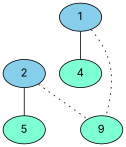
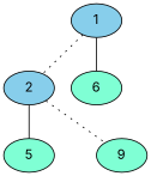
  graph {
    fontname=Inter
    node [chem=C fillcolor=aquamarine fontname=Inter style=filled]
    edge [fontname=Inter style=dotted valence=1]
    1 [fillcolor=skyblue]
    2 [fillcolor=skyblue]
-   4 [chem=Cl]
+   4 [chem=Cl label=6]
    5 [chem=Cl]
    n5 [chem=H label=9]
-   1 -- n5
+   1 -- 2
    1 -- 4 [style=solid]
    2 -- 5 [style=solid]
    2 -- n5
  }
